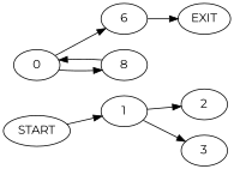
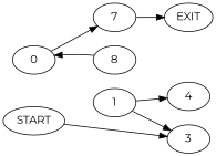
  digraph {
    fontname=Montserrat
    rankdir=LR
    node [fontname=Montserrat]
    edge [fontname=Montserrat]
    n1 [label=START]
    1
-   2
+   2 [label=4]
    3
    n5 [label=EXIT]
    n6 [label=0]
-   7 [label=6]
+   7
    8
-   n1 -> 1
+   n1 -> 3
    1 -> 2
    1 -> 3
    n6 -> 7
-   n6 -> 8
    7 -> n5
    8 -> n6
  }
